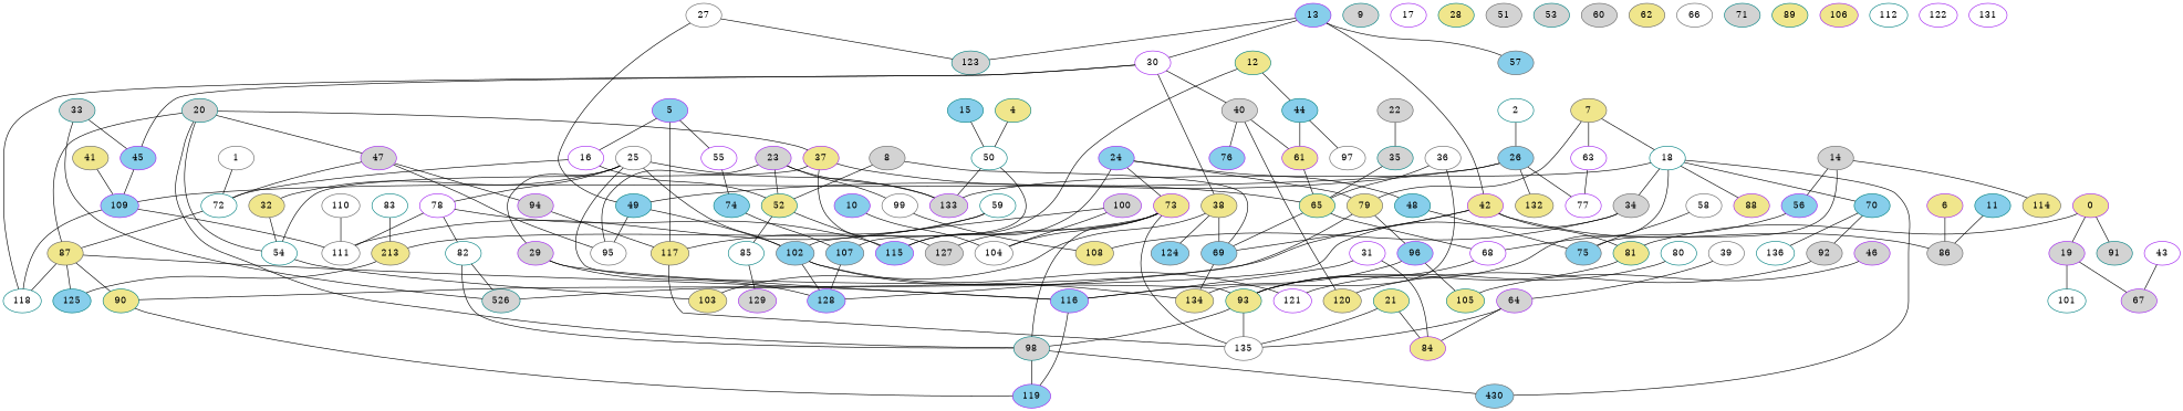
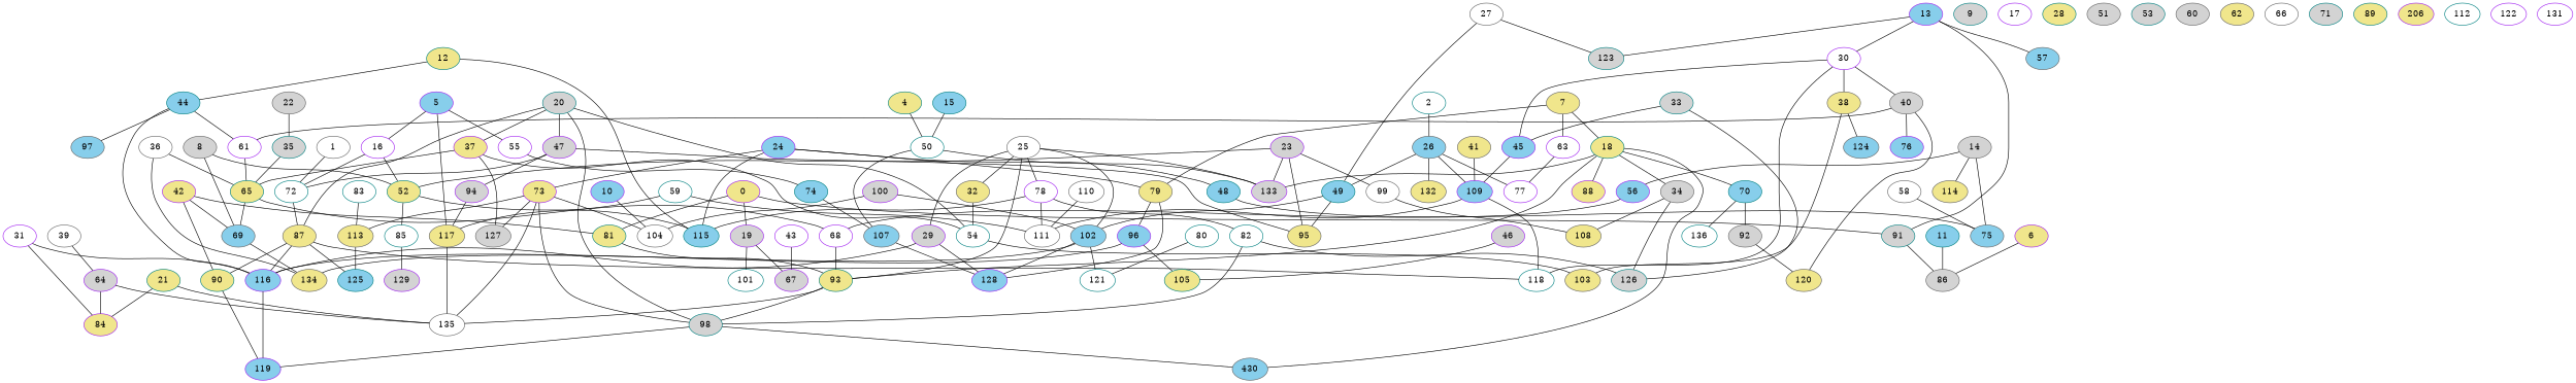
  graph {
    node [color=gray40 fillcolor=white style=filled]
    72 [color=teal]
    1
    87 [fillcolor=khaki]
    2 [color=teal]
    26 [fillcolor=skyblue]
    49 [color=teal fillcolor=skyblue]
    77 [color=purple]
    109 [color=purple fillcolor=skyblue]
    132 [fillcolor=khaki]
    n10 [color=purple fillcolor=khaki label=0]
    19 [color=purple fillcolor=lightgrey]
    81 [color=teal fillcolor=khaki]
    91 [color=teal fillcolor=lightgrey]
    67 [color=purple fillcolor=lightgrey]
    101 [color=teal]
    93 [color=teal fillcolor=khaki]
    4 [color=teal fillcolor=khaki]
    50 [color=teal]
    133 [color=purple fillcolor=lightgrey]
    107 [fillcolor=skyblue]
    5 [color=purple fillcolor=skyblue]
    16 [color=purple]
    55 [color=purple]
    117 [fillcolor=khaki]
    52 [color=teal fillcolor=khaki]
    74 [color=teal fillcolor=skyblue]
    135
    6 [color=purple fillcolor=khaki]
    86 [fillcolor=lightgrey]
    7 [fillcolor=khaki]
-   18 [color=teal]
+   18 [color=teal fillcolor=khaki]
    63 [color=purple]
    79 [fillcolor=khaki]
    34 [fillcolor=lightgrey]
    70 [color=teal fillcolor=skyblue]
    88 [color=purple fillcolor=khaki]
    n37 [fillcolor=skyblue label=430]
    128 [color=purple fillcolor=skyblue]
    96 [color=purple fillcolor=skyblue]
    8 [fillcolor=lightgrey]
    69 [fillcolor=skyblue]
-   115 [color=purple fillcolor=skyblue]
+   115 [color=teal fillcolor=skyblue]
    85 [color=teal]
    134 [fillcolor=khaki]
    9 [color=teal fillcolor=lightgrey]
    10 [color=purple fillcolor=skyblue]
    104
    11 [color=teal fillcolor=skyblue]
    12 [color=teal fillcolor=khaki]
    44 [color=teal fillcolor=skyblue]
    116 [color=purple fillcolor=skyblue]
-   61 [color=purple fillcolor=khaki]
-   97
+   61 [color=purple]
+   97 [fillcolor=skyblue]
    13 [color=purple fillcolor=skyblue]
    30 [color=purple]
    42 [color=purple fillcolor=khaki]
    57 [fillcolor=skyblue]
    123 [color=teal fillcolor=lightgrey]
    38 [fillcolor=khaki]
    40 [fillcolor=lightgrey]
    45 [color=purple fillcolor=skyblue]
    118 [color=teal]
    90 [color=teal fillcolor=khaki]
    14 [fillcolor=lightgrey]
    56 [color=purple fillcolor=skyblue]
    75 [fillcolor=skyblue]
    114 [fillcolor=khaki]
    68 [color=purple]
    15 [color=teal fillcolor=skyblue]
    17 [color=purple]
-   126 [color=teal fillcolor=lightgrey label=526]
+   126 [color=teal fillcolor=lightgrey]
    108 [fillcolor=khaki]
    92 [fillcolor=lightgrey]
    136 [color=teal]
    98 [color=teal fillcolor=lightgrey]
    20 [color=teal fillcolor=lightgrey]
    37 [color=purple fillcolor=khaki]
    47 [color=purple fillcolor=lightgrey]
    54 [color=teal]
    65 [color=teal fillcolor=khaki]
    127 [fillcolor=lightgrey]
-   95
+   95 [fillcolor=khaki]
    94 [color=purple fillcolor=lightgrey]
    103 [fillcolor=khaki]
    125 [color=teal fillcolor=skyblue]
    119 [color=purple fillcolor=skyblue]
    21 [color=teal fillcolor=khaki]
    84 [color=purple fillcolor=khaki]
    22 [fillcolor=lightgrey]
    35 [color=teal fillcolor=lightgrey]
    23 [color=purple fillcolor=lightgrey]
    99
    24 [color=purple fillcolor=skyblue]
    48 [color=teal fillcolor=skyblue]
    73 [color=purple fillcolor=khaki]
-   113 [fillcolor=khaki label=213]
+   113 [fillcolor=khaki]
    25
    29 [color=purple fillcolor=lightgrey]
    32 [fillcolor=khaki]
    78 [color=purple]
    102 [fillcolor=skyblue]
    111
    82 [color=teal]
-   121 [color=purple]
+   121 [color=teal]
    27
    28 [color=teal fillcolor=khaki]
    124 [fillcolor=skyblue]
    76 [color=purple fillcolor=skyblue]
    120 [fillcolor=khaki]
    31 [color=purple]
    33 [color=teal fillcolor=lightgrey]
    36
    64 [color=purple fillcolor=lightgrey]
    39
    41 [fillcolor=khaki]
    43 [color=purple]
    46 [color=purple fillcolor=lightgrey]
    105 [color=teal fillcolor=khaki]
    51 [fillcolor=lightgrey]
    129 [color=purple fillcolor=lightgrey]
    53 [color=teal fillcolor=lightgrey]
    58
    59 [color=teal]
    60 [fillcolor=lightgrey]
    62 [fillcolor=khaki]
    66
    71 [color=teal fillcolor=lightgrey]
    80 [color=teal]
    83 [color=teal]
    89 [color=teal fillcolor=khaki]
    100 [color=purple fillcolor=lightgrey]
-   106 [color=purple fillcolor=khaki]
+   106 [color=purple fillcolor=khaki label=206]
    110
    112 [color=teal]
    122 [color=purple]
    131 [color=purple]
    72 -- 87
    1 -- 72
    87 -- 116
    87 -- 118
    87 -- 90
    87 -- 125
    2 -- 26
    26 -- 49
    26 -- 77
    26 -- 109
    26 -- 132
    49 -- 95
    49 -- 102
    109 -- 118
    109 -- 111
    n10 -- 19
    n10 -- 81
    n10 -- 91
    19 -- 67
    19 -- 101
    81 -- 93
    93 -- 135
    93 -- 98
    4 -- 50
    50 -- 133
    50 -- 107
    107 -- 128
    5 -- 16
    5 -- 55
    5 -- 117
    16 -- 72
    16 -- 52
    55 -- 74
    117 -- 135
    52 -- 115
    52 -- 85
    74 -- 107
    6 -- 86
    7 -- 18
    7 -- 63
    7 -- 79
    18 -- 93
    18 -- 133
    18 -- 34
    18 -- 70
    18 -- 88
    18 -- n37
    63 -- 77
    79 -- 128
    79 -- 96
    34 -- 126
    34 -- 108
    70 -- 92
    70 -- 136
    96 -- 116
    96 -- 105
    8 -- 52
    8 -- 69
    69 -- 134
    85 -- 129
    10 -- 104
    11 -- 86
    12 -- 115
    12 -- 44
+   44 -- 116
    44 -- 61
    44 -- 97
    116 -- 119
    61 -- 65
    13 -- 30
-   13 -- 42
+   13 -- 91
    13 -- 57
    13 -- 123
    30 -- 38
    30 -- 40
    30 -- 45
    30 -- 118
    42 -- 81
-   42 -- 86
+   91 -- 86
    42 -- 69
    42 -- 90
-   38 -- 69
    38 -- 103
    38 -- 124
    40 -- 61
    40 -- 76
    40 -- 120
    45 -- 109
    90 -- 119
    14 -- 56
    14 -- 75
    14 -- 114
    56 -- 68
    68 -- 93
    15 -- 50
    92 -- 120
    98 -- n37
    98 -- 119
    20 -- 87
    20 -- 98
    20 -- 37
    20 -- 47
    20 -- 54
    37 -- 54
    37 -- 65
    37 -- 127
    47 -- 72
    47 -- 95
    47 -- 94
    54 -- 103
    65 -- 69
    65 -- 68
    94 -- 117
    21 -- 135
    21 -- 84
    22 -- 35
    35 -- 65
    23 -- 133
    23 -- 52
    23 -- 95
    23 -- 99
    99 -- 108
    24 -- 79
    24 -- 115
    24 -- 48
    24 -- 73
    48 -- 75
    73 -- 135
    73 -- 104
    73 -- 98
    73 -- 127
    73 -- 113
    113 -- 125
    25 -- 93
    25 -- 133
    25 -- 29
    25 -- 32
    25 -- 78
    25 -- 102
    29 -- 128
    29 -- 116
    32 -- 54
    78 -- 115
    78 -- 111
    78 -- 82
    102 -- 128
    102 -- 134
    102 -- 121
    82 -- 126
    82 -- 98
    27 -- 49
    27 -- 123
    31 -- 116
    31 -- 84
    33 -- 45
    33 -- 126
    36 -- 134
    36 -- 65
    64 -- 135
    64 -- 84
    39 -- 64
    41 -- 109
    43 -- 67
    46 -- 105
    58 -- 75
    59 -- 117
    59 -- 111
    80 -- 121
    83 -- 113
    100 -- 104
    100 -- 102
    110 -- 111
  }
